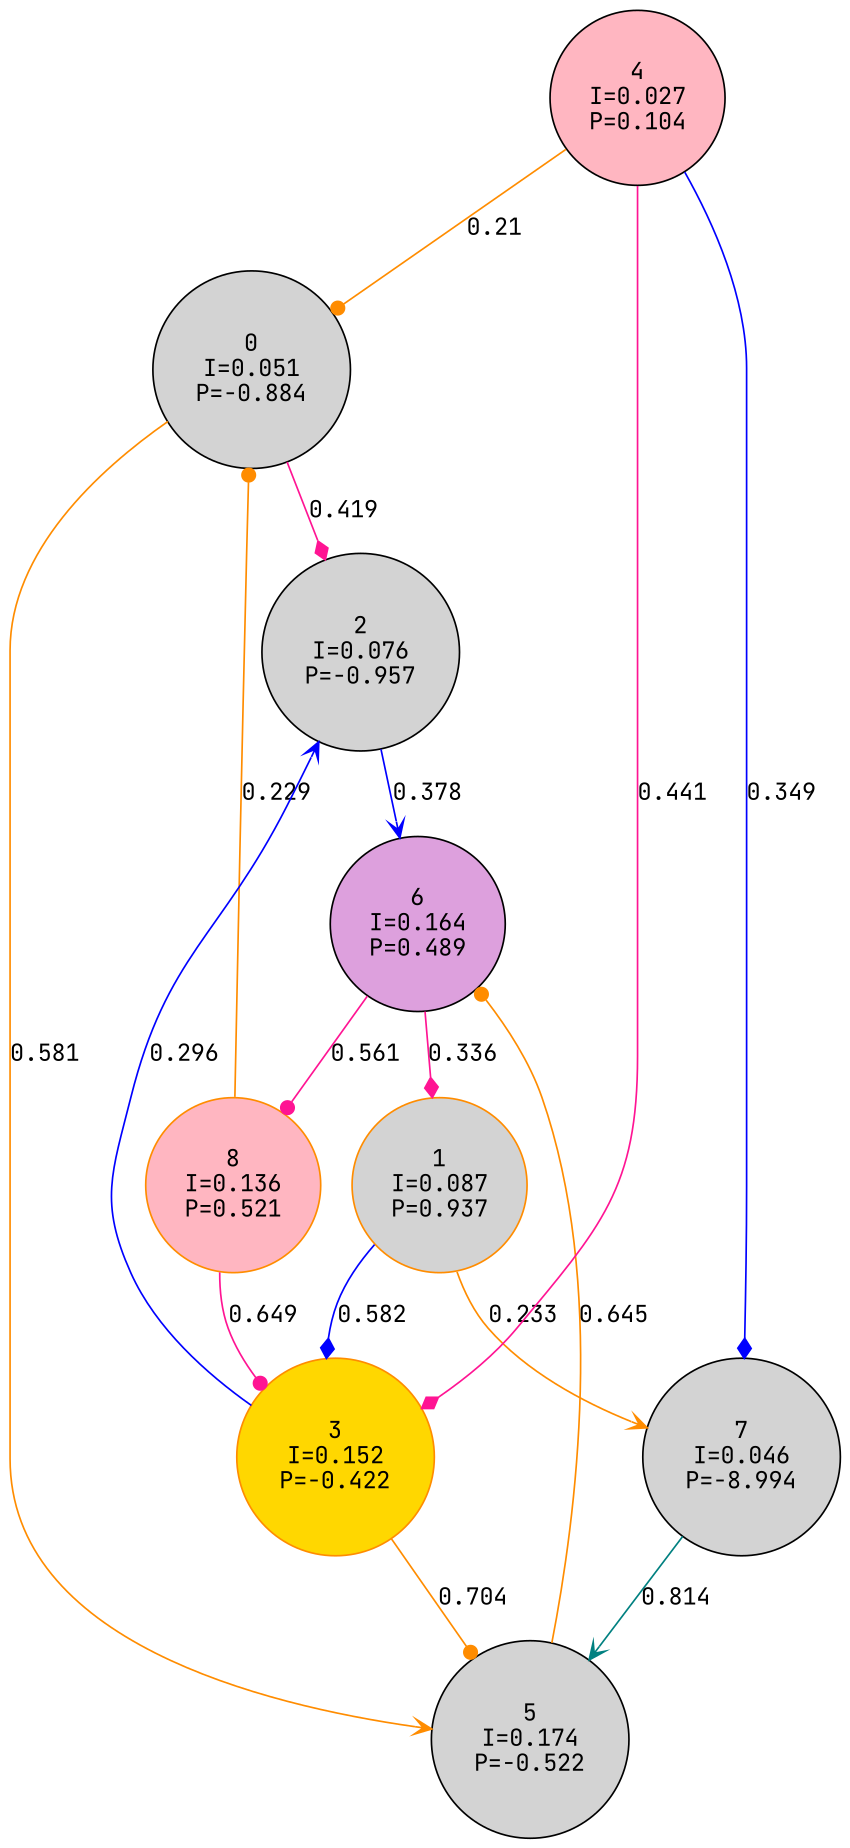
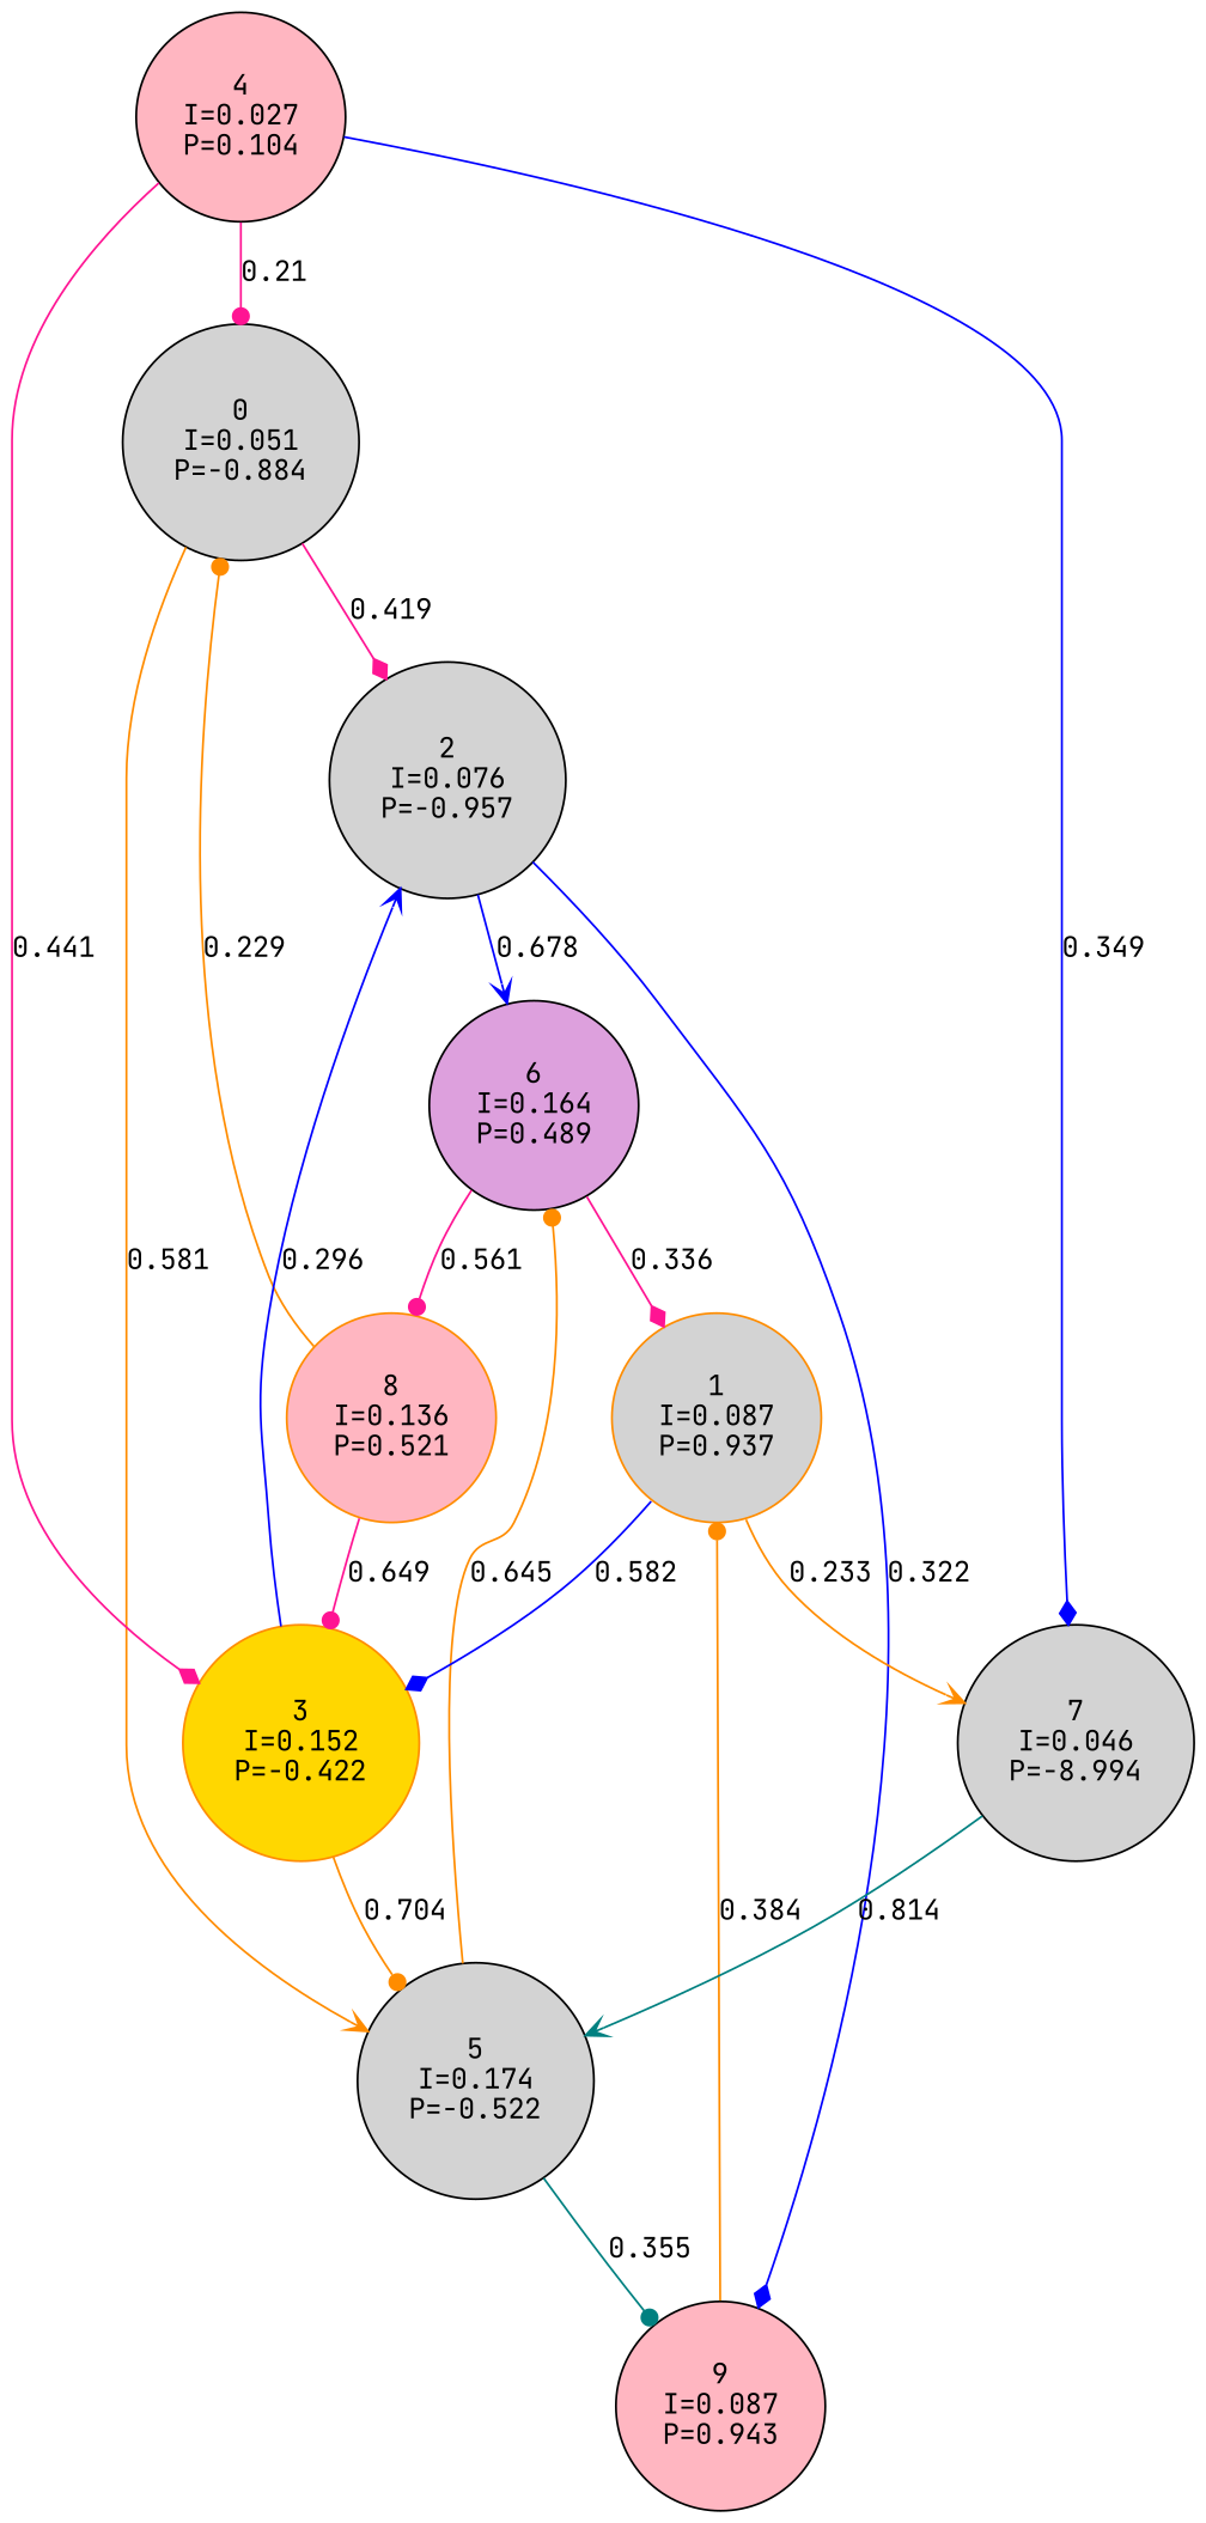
  digraph {
    fontname="JetBrains Mono"
    node [color=black fillcolor=lightgrey fontname="JetBrains Mono" shape=circle style=filled]
    edge [arrowhead=dot color=deeppink fontname="JetBrains Mono"]
    n1 [label="0\nI=0.051\nP=-0.884"]
    n2 [label="2\nI=0.076\nP=-0.957"]
    n3 [label="5\nI=0.174\nP=-0.522"]
    n4 [fillcolor=plum label="6\nI=0.164\nP=0.489"]
+   n5 [fillcolor=lightpink label="9\nI=0.087\nP=0.943"]
    n6 [color=darkorange label="1\nI=0.087\nP=0.937"]
    n7 [color=darkorange fillcolor=lightpink label="8\nI=0.136\nP=0.521"]
    n8 [color=darkorange fillcolor=gold label="3\nI=0.152\nP=-0.422"]
    n9 [label="7\nI=0.046\nP=-8.994"]
    n10 [fillcolor=lightpink label="4\nI=0.027\nP=0.104"]
    n1 -> n2 [arrowhead=diamond label=0.419]
    n1 -> n3 [arrowhead=vee color=darkorange label=0.581]
-   n2 -> n4 [arrowhead=vee color=blue label=0.378]
+   n2 -> n4 [arrowhead=vee color=blue label=0.678]
+   n2 -> n5 [arrowhead=diamond color=blue label=0.322]
    n3 -> n4 [color=darkorange label=0.645]
+   n3 -> n5 [color=teal label=0.355]
    n4 -> n6 [arrowhead=diamond label=0.336]
    n4 -> n7 [label=0.561]
+   n5 -> n6 [color=darkorange label=0.384]
    n6 -> n8 [arrowhead=diamond color=blue label=0.582]
    n6 -> n9 [arrowhead=vee color=darkorange label=0.233]
    n7 -> n1 [color=darkorange label=0.229]
    n7 -> n8 [label=0.649]
    n8 -> n2 [arrowhead=vee color=blue label=0.296]
    n8 -> n3 [color=darkorange label=0.704]
    n9 -> n3 [arrowhead=vee color=teal label=0.814]
-   n10 -> n1 [color=darkorange label=0.21]
+   n10 -> n1 [label=0.21]
    n10 -> n8 [arrowhead=diamond label=0.441]
    n10 -> n9 [arrowhead=diamond color=blue label=0.349]
  }
